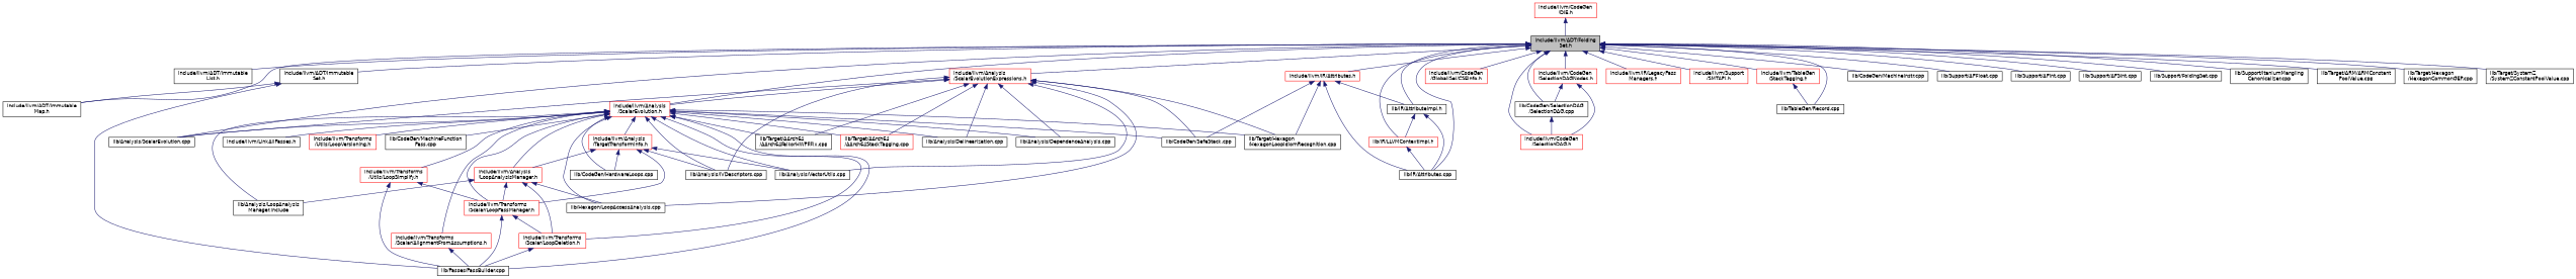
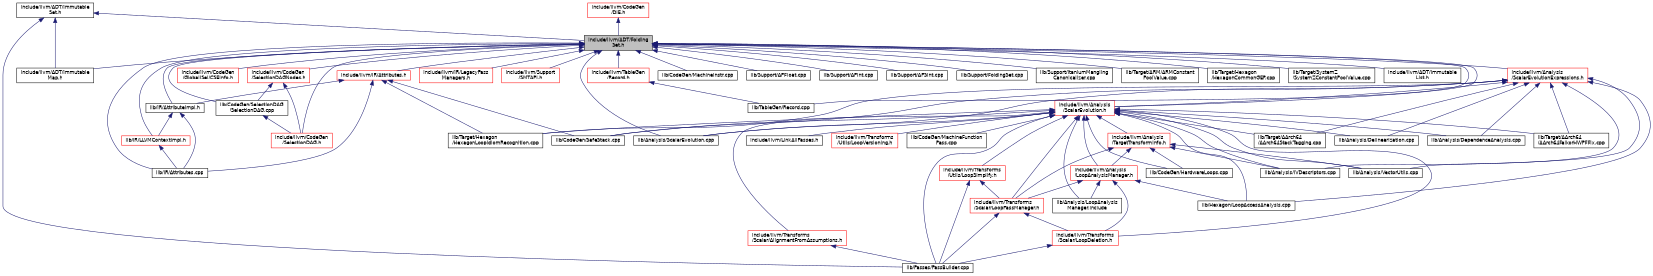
  digraph {
    node [color=black fontname=Helvetica fontsize=10 shape=box]
    edge [color=midnightblue dir=back fontname=Helvetica fontsize=10 labelfontname=Helvetica labelfontsize=10 style=solid]
    n1 [fillcolor=grey75 fontcolor=black height=0.2 label="include/llvm/ADT/Folding\lSet.h" style=filled width=0.4]
    n2 [height=0.2 label="include/llvm/ADT/Immutable\lList.h" width=0.4]
    n3 [height=0.2 label="include/llvm/ADT/Immutable\lMap.h" width=0.4]
    n4 [height=0.2 label="include/llvm/ADT/Immutable\lSet.h" width=0.4]
    n5 [color=red height=0.2 label="include/llvm/Analysis\l/ScalarEvolution.h" width=0.4]
    n6 [color=red height=0.2 label="include/llvm/Analysis\l/ScalarEvolutionExpressions.h" width=0.4]
    n7 [height=0.2 label="lib/Analysis/ScalarEvolution.cpp" width=0.4]
    n8 [color=red height=0.2 label="include/llvm/CodeGen\l/GlobalISel/CSEInfo.h" width=0.4]
    n9 [color=red height=0.2 label="include/llvm/CodeGen\l/SelectionDAG.h" width=0.4]
    n10 [height=0.2 label="lib/CodeGen/SelectionDAG\l/SelectionDAG.cpp" width=0.4]
    n11 [color=red height=0.2 label="include/llvm/CodeGen\l/SelectionDAGNodes.h" width=0.4]
    n12 [color=red height=0.2 label="include/llvm/IR/Attributes.h" width=0.4]
    n13 [height=0.2 label="lib/IR/AttributeImpl.h" width=0.4]
    n14 [height=0.2 label="lib/IR/Attributes.cpp" width=0.4]
    n15 [color=red height=0.2 label="lib/IR/LLVMContextImpl.h" width=0.4]
    n16 [color=red height=0.2 label="include/llvm/IR/LegacyPass\lManagers.h" width=0.4]
    n17 [color=red height=0.2 label="include/llvm/Support\l/SMTAPI.h" width=0.4]
-   n18 [color=red height=0.2 label="include/llvm/TableGen\l/StackTagging.h" width=0.4]
+   n18 [color=red height=0.2 label="include/llvm/TableGen\l/Record.h" width=0.4]
    n19 [height=0.2 label="lib/TableGen/Record.cpp" width=0.4]
    n20 [height=0.2 label="lib/CodeGen/MachineInstr.cpp" width=0.4]
    n21 [height=0.2 label="lib/Support/APFloat.cpp" width=0.4]
    n22 [height=0.2 label="lib/Support/APInt.cpp" width=0.4]
    n23 [height=0.2 label="lib/Support/APSInt.cpp" width=0.4]
    n24 [height=0.2 label="lib/Support/FoldingSet.cpp" width=0.4]
    n25 [height=0.2 label="lib/Support/ItaniumMangling\lCanonicalizer.cpp" width=0.4]
    n26 [height=0.2 label="lib/Target/ARM/ARMConstant\lPoolValue.cpp" width=0.4]
    n27 [height=0.2 label="lib/Target/Hexagon\l/HexagonCommonGEP.cpp" width=0.4]
    n28 [height=0.2 label="lib/Target/SystemZ\l/SystemZConstantPoolValue.cpp" width=0.4]
    n29 [height=0.2 label="lib/Passes/PassBuilder.cpp" width=0.4]
    n30 [color=red height=0.2 label="include/llvm/Analysis\l/LoopAnalysisManager.h" width=0.4]
    n31 [color=red height=0.2 label="include/llvm/Transforms\l/Scalar/LoopDeletion.h" width=0.4]
    n32 [color=red height=0.2 label="include/llvm/Transforms\l/Scalar/LoopPassManager.h" width=0.4]
    n33 [height=0.2 label="lib/Hexagon/LoopAccessAnalysis.cpp" width=0.4]
    n34 [height=0.2 label="lib/Analysis/LoopAnalysis\lManager.include" width=0.4]
    n35 [height=0.2 label="lib/Analysis/Delinearization.cpp" width=0.4]
    n36 [height=0.2 label="lib/Analysis/DependenceAnalysis.cpp" width=0.4]
    n37 [height=0.2 label="lib/Analysis/IVDescriptors.cpp" width=0.4]
    n38 [height=0.2 label="lib/Analysis/VectorUtils.cpp" width=0.4]
    n39 [height=0.2 label="lib/CodeGen/SafeStack.cpp" width=0.4]
    n40 [height=0.2 label="lib/Target/AArch64\l/AArch64FalkorHWPFFix.cpp" width=0.4]
-   n41 [color=red height=0.2 label="lib/Target/AArch64\l/AArch64StackTagging.cpp" width=0.4]
+   n41 [height=0.2 label="lib/Target/AArch64\l/AArch64StackTagging.cpp" width=0.4]
    n42 [height=0.2 label="lib/Target/Hexagon\l/HexagonLoopIdiomRecognition.cpp" width=0.4]
    n43 [color=red height=0.2 label="include/llvm/Analysis\l/TargetTransformInfo.h" width=0.4]
    n44 [height=0.2 label="lib/CodeGen/HardwareLoops.cpp" width=0.4]
    n45 [height=0.2 label="include/llvm/LinkAllPasses.h" width=0.4]
    n46 [color=red height=0.2 label="include/llvm/Transforms\l/Scalar/AlignmentFromAssumptions.h" width=0.4]
    n47 [color=red height=0.2 label="include/llvm/Transforms\l/Utils/LoopSimplify.h" width=0.4]
    n48 [color=red height=0.2 label="include/llvm/Transforms\l/Utils/LoopVersioning.h" width=0.4]
    n49 [height=0.2 label="lib/CodeGen/MachineFunction\lPass.cpp" width=0.4]
    n50 [color=red height=0.2 label="include/llvm/CodeGen\l/DIE.h" width=0.4]
    n1 -> n2
    n1 -> n3
-   n1 -> n4
+   n4 -> n1
    n1 -> n5
    n1 -> n6
    n1 -> n7
    n1 -> n8
    n1 -> n9
    n1 -> n10
    n1 -> n11
    n1 -> n12
    n1 -> n13
    n1 -> n14
    n1 -> n15
    n1 -> n16
    n1 -> n17
    n1 -> n18
    n1 -> n19
    n1 -> n20
    n1 -> n21
    n1 -> n22
    n1 -> n23
    n1 -> n24
    n1 -> n25
    n1 -> n26
    n1 -> n27
    n1 -> n28
    n4 -> n3
    n4 -> n29
    n5 -> n7
    n5 -> n29
    n5 -> n30
    n5 -> n31
    n5 -> n32
    n5 -> n33
    n5 -> n34
    n5 -> n35
    n5 -> n36
    n5 -> n37
    n5 -> n38
    n5 -> n39
    n5 -> n40
    n5 -> n41
    n5 -> n42
    n5 -> n43
    n5 -> n44
    n5 -> n45
    n5 -> n46
    n5 -> n47
    n5 -> n48
    n5 -> n49
    n6 -> n5
    n6 -> n7
    n6 -> n33
    n6 -> n35
    n6 -> n36
    n6 -> n37
    n6 -> n38
    n6 -> n39
    n6 -> n40
    n6 -> n41
    n6 -> n42
    n10 -> n9
    n11 -> n9
    n11 -> n10
    n12 -> n13
    n12 -> n14
    n12 -> n39
    n12 -> n42
    n13 -> n14
    n13 -> n15
    n15 -> n14
    n18 -> n19
    n30 -> n31
    n30 -> n32
    n30 -> n33
    n30 -> n34
    n31 -> n29
    n32 -> n29
    n32 -> n31
    n43 -> n30
    n43 -> n32
    n43 -> n37
    n43 -> n38
    n43 -> n44
    n46 -> n29
    n47 -> n29
    n47 -> n32
    n50 -> n1
  }
